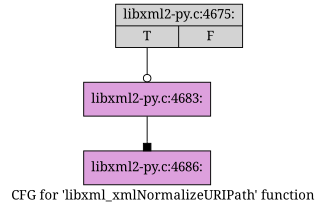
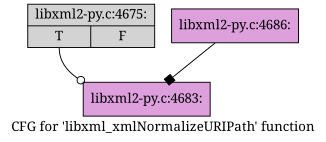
  digraph {
    fontname="Noto Serif"
    label="CFG for 'libxml_xmlNormalizeURIPath' function"
    node [fillcolor=plum fontname="Noto Serif" shape=record style=filled]
    edge [fontname="Noto Serif"]
    n1 [fillcolor=lightgrey label="{libxml2-py.c:4675:|{<s0>T|<s1>F}}"]
    n2 [label="{libxml2-py.c:4683:}"]
    n3 [label="{libxml2-py.c:4686:}"]
    n1 -> n2 [arrowhead=odot tailport=s0]
-   n2 -> n3 [arrowhead=box]
+   n3 -> n2 [arrowhead=box]
  }
